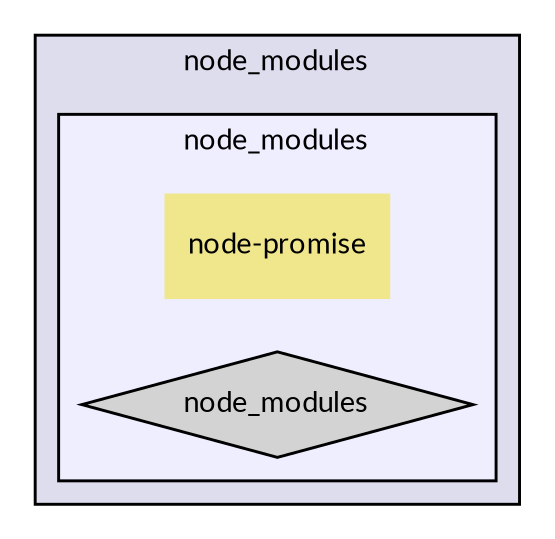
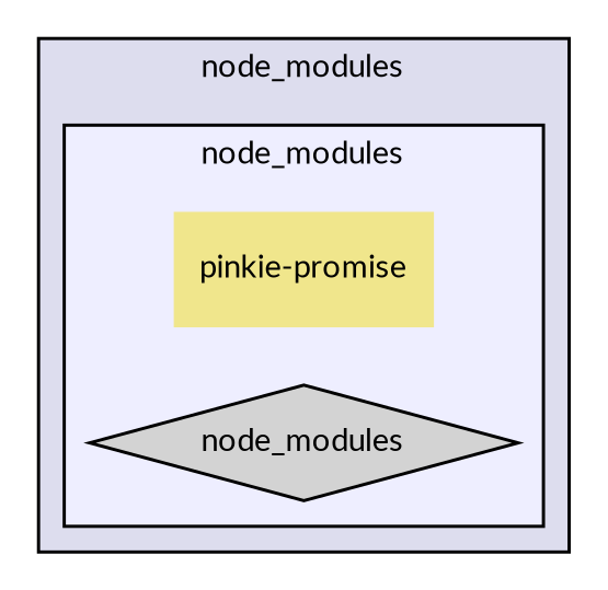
  digraph {
    compound=true
    rankdir=LR
    fontname=Lato
    node [fontname=Lato fontsize=10 style=filled]
-   n1 [label="node-promise" shape=plaintext fillcolor=khaki color=brown]
+   n1 [label="pinkie-promise" shape=plaintext fillcolor=khaki color=brown]
    n2 [color=black fillcolor=lightgrey label=node_modules shape=diamond]
    subgraph cluster_1 {
      bgcolor="#ddddee"
      fontsize=10
      label=node_modules
      pencolor=black
      subgraph cluster_2 {
        bgcolor="#eeeeff"
        fontsize=10
        pencolor=black
        n1
        n2
      }
    }
  }
